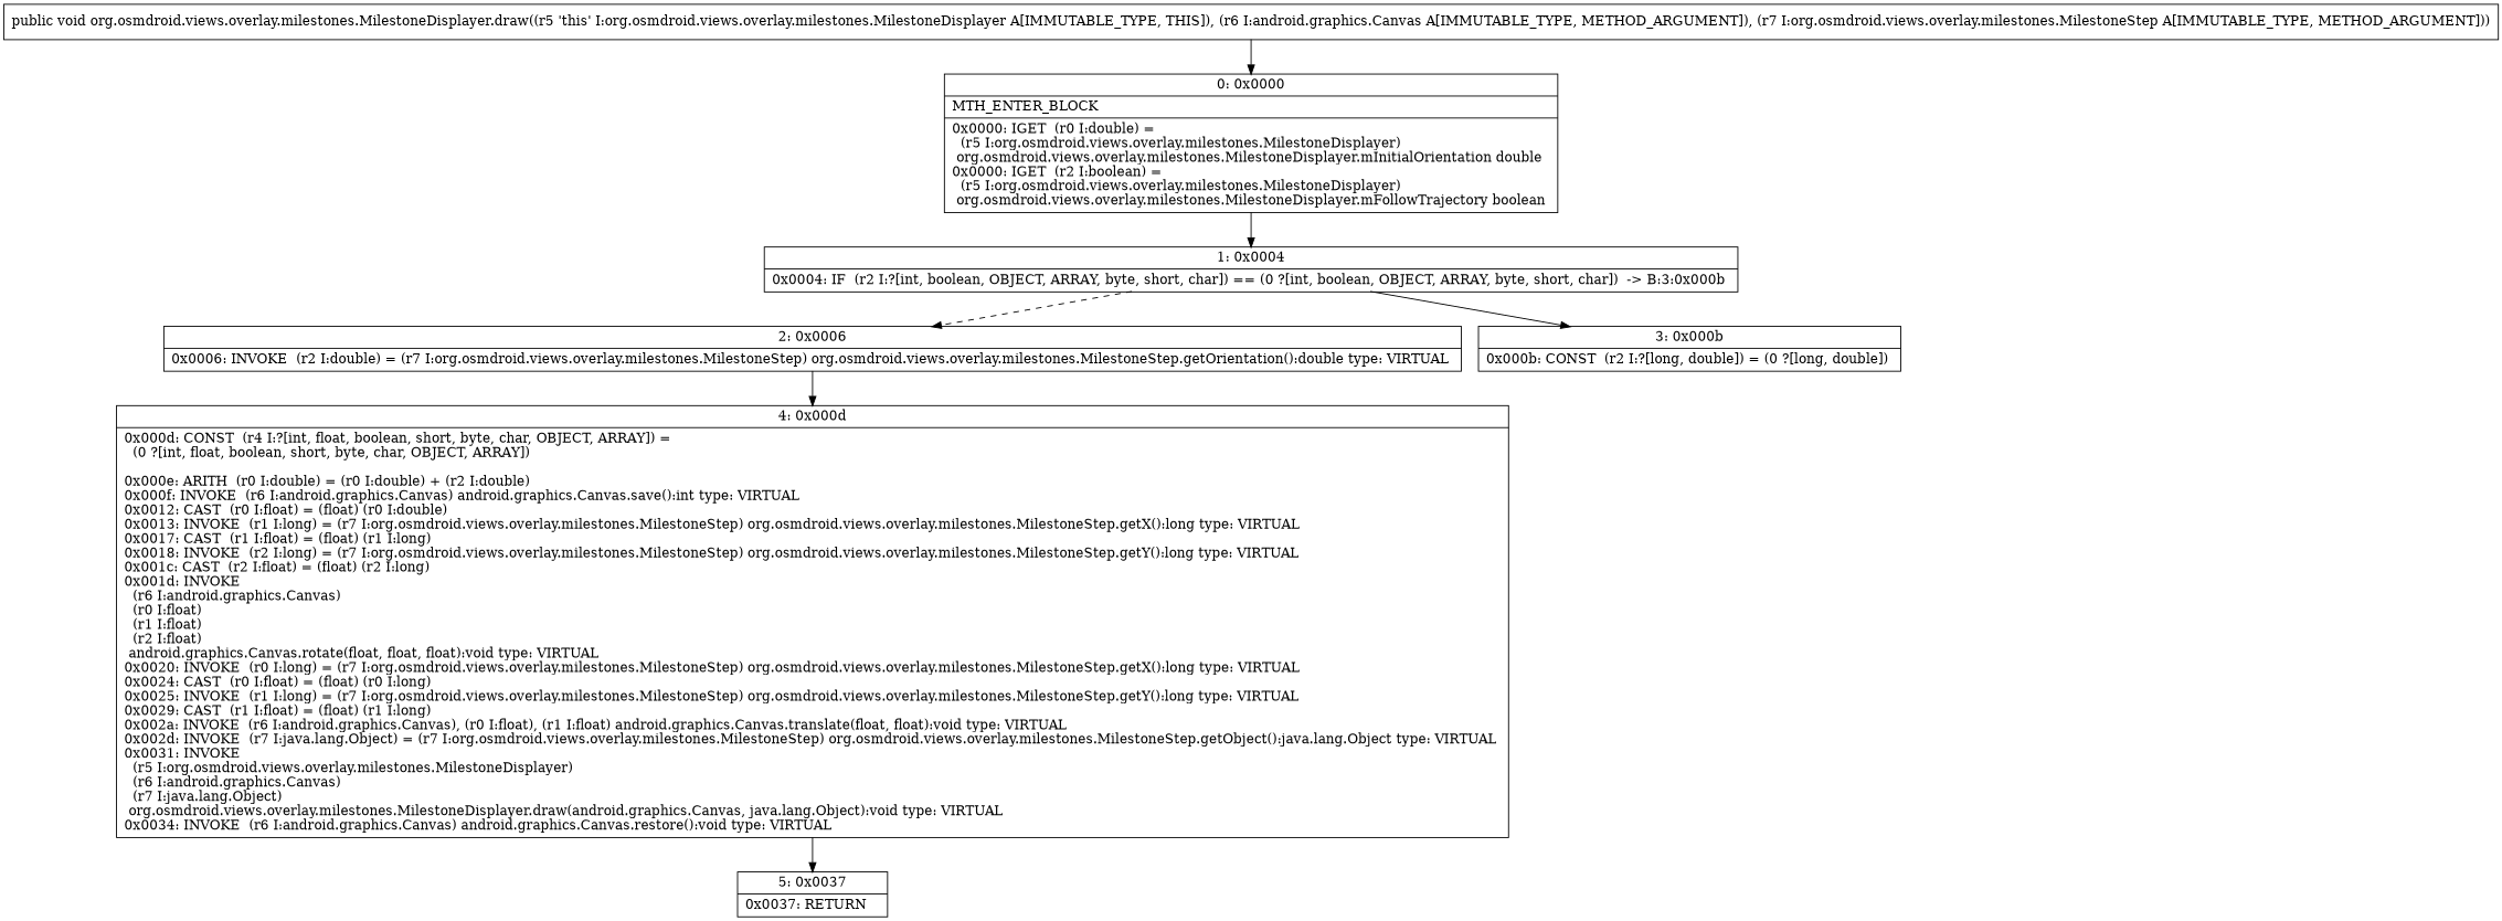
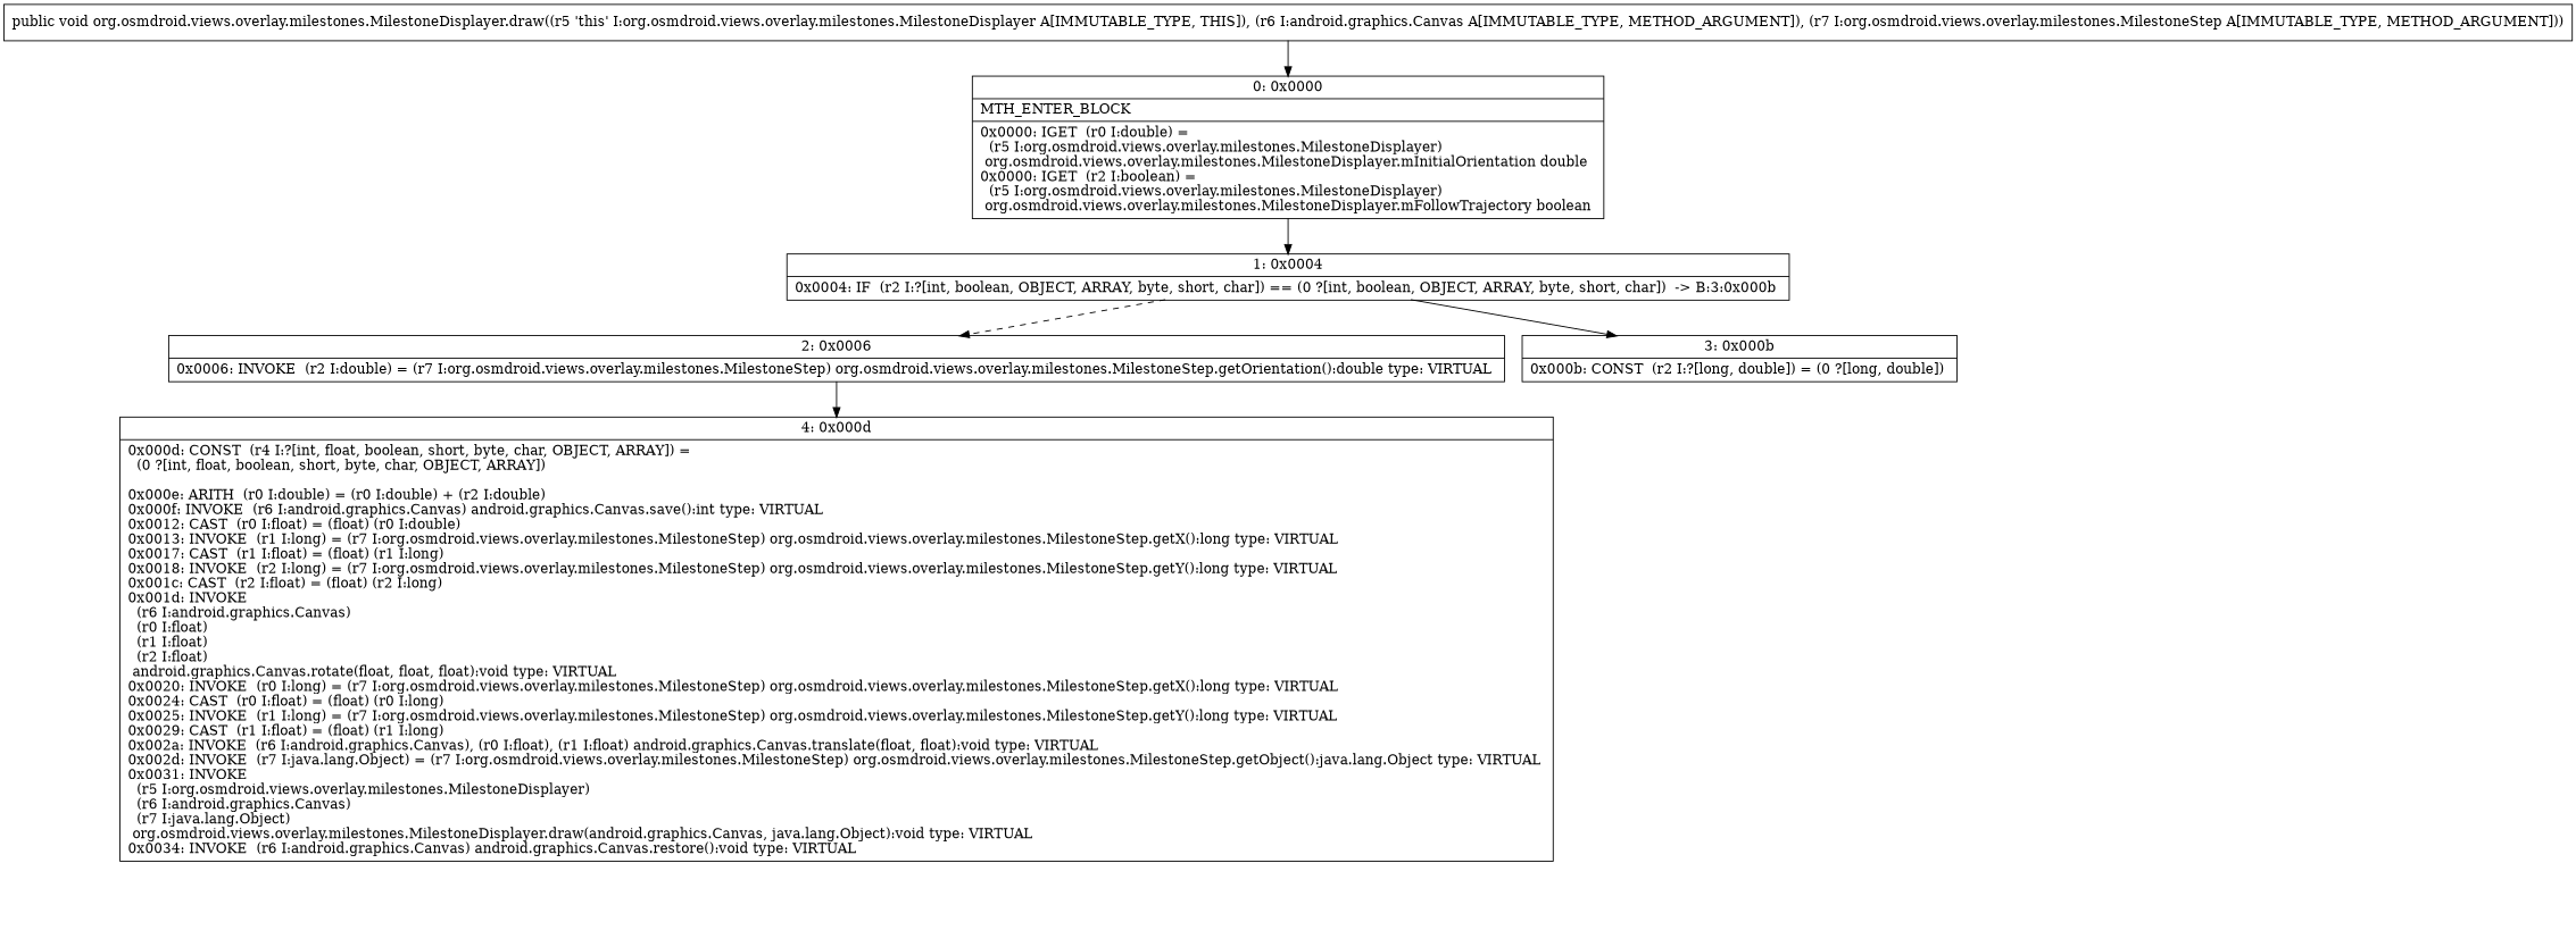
  digraph {
    node [shape=record]
    n1 [label="{0\:\ 0x0000|MTH_ENTER_BLOCK\l|0x0000: IGET  (r0 I:double) = \l  (r5 I:org.osmdroid.views.overlay.milestones.MilestoneDisplayer)\l org.osmdroid.views.overlay.milestones.MilestoneDisplayer.mInitialOrientation double \l0x0000: IGET  (r2 I:boolean) = \l  (r5 I:org.osmdroid.views.overlay.milestones.MilestoneDisplayer)\l org.osmdroid.views.overlay.milestones.MilestoneDisplayer.mFollowTrajectory boolean \l}"]
    n2 [label="{1\:\ 0x0004|0x0004: IF  (r2 I:?[int, boolean, OBJECT, ARRAY, byte, short, char]) == (0 ?[int, boolean, OBJECT, ARRAY, byte, short, char])  \-\> B:3:0x000b \l}"]
    n3 [label="{2\:\ 0x0006|0x0006: INVOKE  (r2 I:double) = (r7 I:org.osmdroid.views.overlay.milestones.MilestoneStep) org.osmdroid.views.overlay.milestones.MilestoneStep.getOrientation():double type: VIRTUAL \l}"]
    n4 [label="{3\:\ 0x000b|0x000b: CONST  (r2 I:?[long, double]) = (0 ?[long, double]) \l}"]
    n5 [label="{4\:\ 0x000d|0x000d: CONST  (r4 I:?[int, float, boolean, short, byte, char, OBJECT, ARRAY]) = \l  (0 ?[int, float, boolean, short, byte, char, OBJECT, ARRAY])\l \l0x000e: ARITH  (r0 I:double) = (r0 I:double) + (r2 I:double) \l0x000f: INVOKE  (r6 I:android.graphics.Canvas) android.graphics.Canvas.save():int type: VIRTUAL \l0x0012: CAST  (r0 I:float) = (float) (r0 I:double) \l0x0013: INVOKE  (r1 I:long) = (r7 I:org.osmdroid.views.overlay.milestones.MilestoneStep) org.osmdroid.views.overlay.milestones.MilestoneStep.getX():long type: VIRTUAL \l0x0017: CAST  (r1 I:float) = (float) (r1 I:long) \l0x0018: INVOKE  (r2 I:long) = (r7 I:org.osmdroid.views.overlay.milestones.MilestoneStep) org.osmdroid.views.overlay.milestones.MilestoneStep.getY():long type: VIRTUAL \l0x001c: CAST  (r2 I:float) = (float) (r2 I:long) \l0x001d: INVOKE  \l  (r6 I:android.graphics.Canvas)\l  (r0 I:float)\l  (r1 I:float)\l  (r2 I:float)\l android.graphics.Canvas.rotate(float, float, float):void type: VIRTUAL \l0x0020: INVOKE  (r0 I:long) = (r7 I:org.osmdroid.views.overlay.milestones.MilestoneStep) org.osmdroid.views.overlay.milestones.MilestoneStep.getX():long type: VIRTUAL \l0x0024: CAST  (r0 I:float) = (float) (r0 I:long) \l0x0025: INVOKE  (r1 I:long) = (r7 I:org.osmdroid.views.overlay.milestones.MilestoneStep) org.osmdroid.views.overlay.milestones.MilestoneStep.getY():long type: VIRTUAL \l0x0029: CAST  (r1 I:float) = (float) (r1 I:long) \l0x002a: INVOKE  (r6 I:android.graphics.Canvas), (r0 I:float), (r1 I:float) android.graphics.Canvas.translate(float, float):void type: VIRTUAL \l0x002d: INVOKE  (r7 I:java.lang.Object) = (r7 I:org.osmdroid.views.overlay.milestones.MilestoneStep) org.osmdroid.views.overlay.milestones.MilestoneStep.getObject():java.lang.Object type: VIRTUAL \l0x0031: INVOKE  \l  (r5 I:org.osmdroid.views.overlay.milestones.MilestoneDisplayer)\l  (r6 I:android.graphics.Canvas)\l  (r7 I:java.lang.Object)\l org.osmdroid.views.overlay.milestones.MilestoneDisplayer.draw(android.graphics.Canvas, java.lang.Object):void type: VIRTUAL \l0x0034: INVOKE  (r6 I:android.graphics.Canvas) android.graphics.Canvas.restore():void type: VIRTUAL \l}"]
-   n6 [label="{5\:\ 0x0037|0x0037: RETURN   \l}"]
    n7 [label="{public void org.osmdroid.views.overlay.milestones.MilestoneDisplayer.draw((r5 'this' I:org.osmdroid.views.overlay.milestones.MilestoneDisplayer A[IMMUTABLE_TYPE, THIS]), (r6 I:android.graphics.Canvas A[IMMUTABLE_TYPE, METHOD_ARGUMENT]), (r7 I:org.osmdroid.views.overlay.milestones.MilestoneStep A[IMMUTABLE_TYPE, METHOD_ARGUMENT])) }"]
    n1 -> n2
    n2 -> n3 [style=dashed]
    n2 -> n4
    n3 -> n5
-   n5 -> n6
    n7 -> n1
  }
